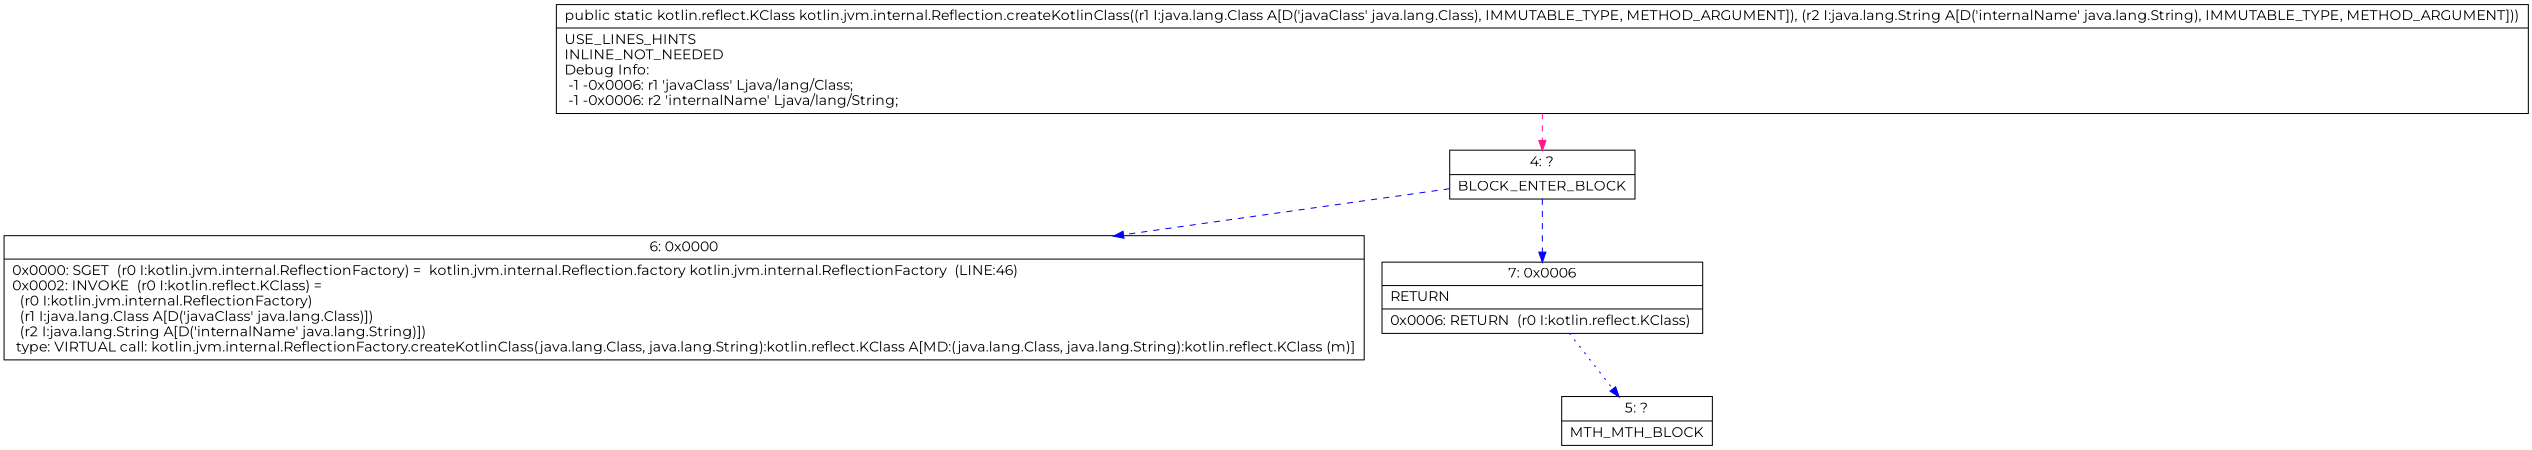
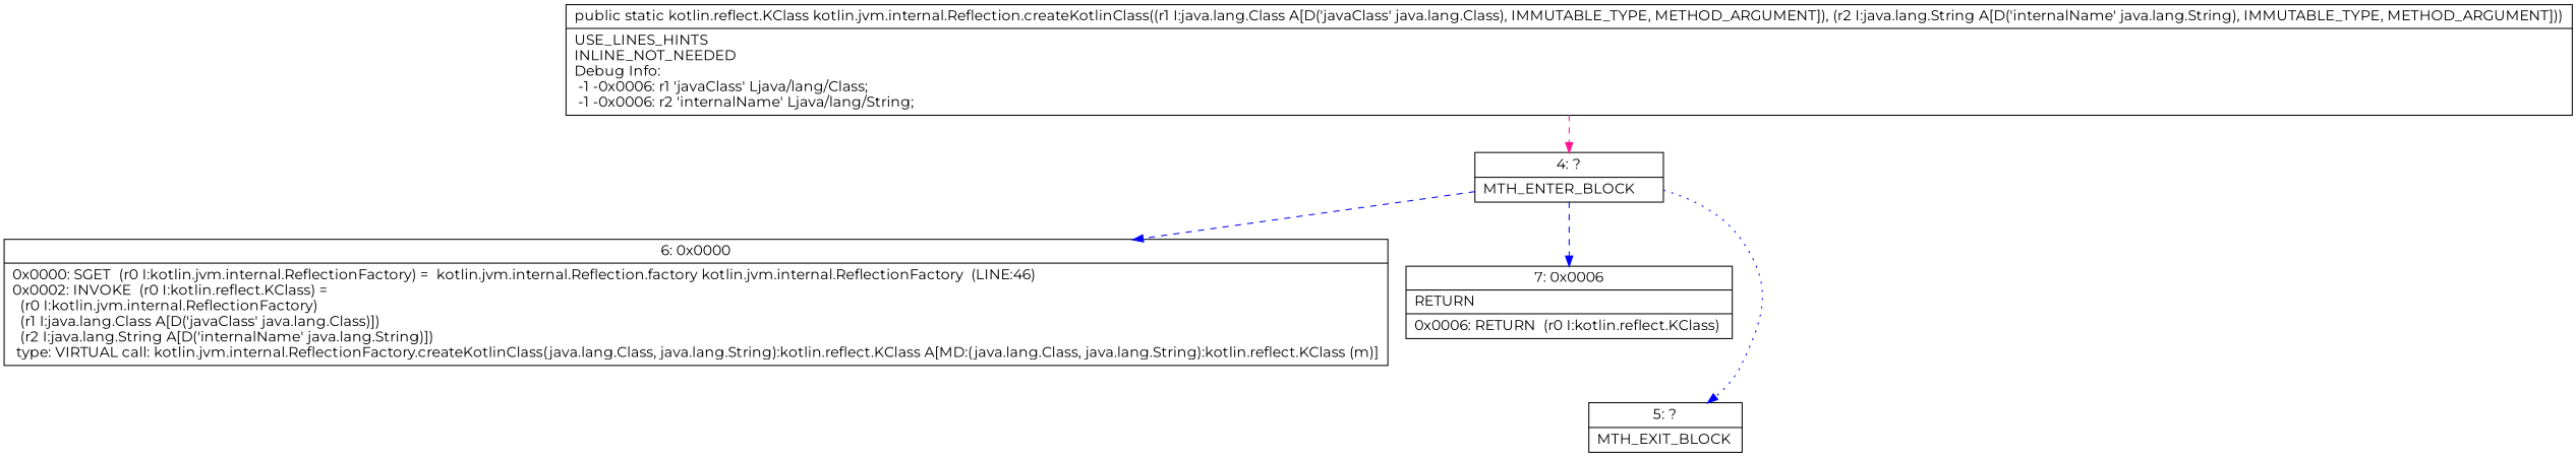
  digraph {
    fontname=Montserrat
    node [fontname=Montserrat shape=record]
    edge [color=blue fontname=Montserrat style=dashed]
-   n1 [label="{4\:\ ?|BLOCK_ENTER_BLOCK\l}"]
+   n1 [label="{4\:\ ?|MTH_ENTER_BLOCK\l}"]
    n2 [label="{6\:\ 0x0000|0x0000: SGET  (r0 I:kotlin.jvm.internal.ReflectionFactory) =  kotlin.jvm.internal.Reflection.factory kotlin.jvm.internal.ReflectionFactory  (LINE:46)\l0x0002: INVOKE  (r0 I:kotlin.reflect.KClass) = \l  (r0 I:kotlin.jvm.internal.ReflectionFactory)\l  (r1 I:java.lang.Class A[D('javaClass' java.lang.Class)])\l  (r2 I:java.lang.String A[D('internalName' java.lang.String)])\l type: VIRTUAL call: kotlin.jvm.internal.ReflectionFactory.createKotlinClass(java.lang.Class, java.lang.String):kotlin.reflect.KClass A[MD:(java.lang.Class, java.lang.String):kotlin.reflect.KClass (m)]\l}"]
    n3 [label="{7\:\ 0x0006|RETURN\l|0x0006: RETURN  (r0 I:kotlin.reflect.KClass) \l}"]
-   n4 [label="{5\:\ ?|MTH_MTH_BLOCK\l}"]
+   n4 [label="{5\:\ ?|MTH_EXIT_BLOCK\l}"]
    n5 [label="{public static kotlin.reflect.KClass kotlin.jvm.internal.Reflection.createKotlinClass((r1 I:java.lang.Class A[D('javaClass' java.lang.Class), IMMUTABLE_TYPE, METHOD_ARGUMENT]), (r2 I:java.lang.String A[D('internalName' java.lang.String), IMMUTABLE_TYPE, METHOD_ARGUMENT]))  | USE_LINES_HINTS\lINLINE_NOT_NEEDED\lDebug Info:\l  \-1 \-0x0006: r1 'javaClass' Ljava\/lang\/Class;\l  \-1 \-0x0006: r2 'internalName' Ljava\/lang\/String;\l}"]
    n1 -> n2
    n1 -> n3
-   n3 -> n4 [style=dotted]
+   n1 -> n4 [style=dotted]
    n5 -> n1 [color=deeppink]
  }
